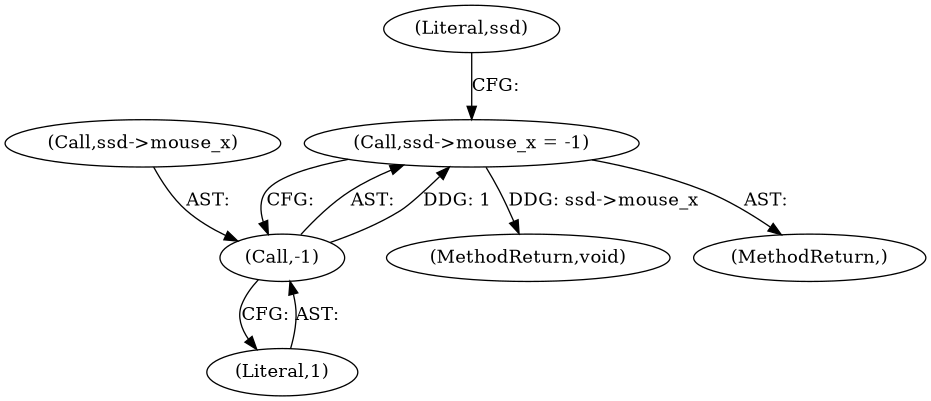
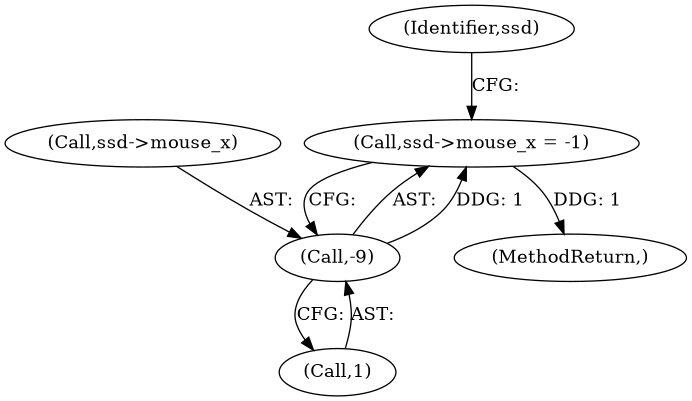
  digraph {
    n1 [label="(Call,ssd->mouse_x = -1)"]
-   n2 [label="(Call,-1)"]
-   n3 [label="(MethodReturn,void)"]
+   n2 [label="(Call,-9)"]
    n4 [label="(MethodReturn,)"]
-   n5 [label="(Literal,1)"]
-   n6 [label="(Literal,ssd)"]
+   n5 [label="(Call,1)"]
+   n6 [label="(Identifier,ssd)"]
    n7 [label="(Call,ssd->mouse_x)"]
    n1 -> n2 [label="CFG: "]
-   n1 -> n3 [label="DDG: ssd->mouse_x"]
-   n1 -> n4 [label="AST: "]
+   n1 -> n4 [label="DDG: 1"]
    n2 -> n1 [label="AST: "]
    n2 -> n1 [label="DDG: 1"]
    n2 -> n5 [label="CFG: "]
    n5 -> n2 [label="AST: "]
    n6 -> n1 [label="CFG: "]
    n7 -> n2 [label="AST: "]
  }
